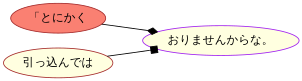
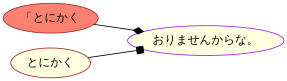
  digraph {
    rankdir=LR
    node [color=brown fillcolor=lightyellow style=filled]
    n1 [fillcolor=salmon label="「とにかく"]
    n2 [color=purple label="おりませんからな。"]
-   n3 [label="引っ込んでは"]
+   n3 [label="とにかく"]
    n1 -> n2 [arrowhead=diamond]
    n3 -> n2 [arrowhead=box]
  }
